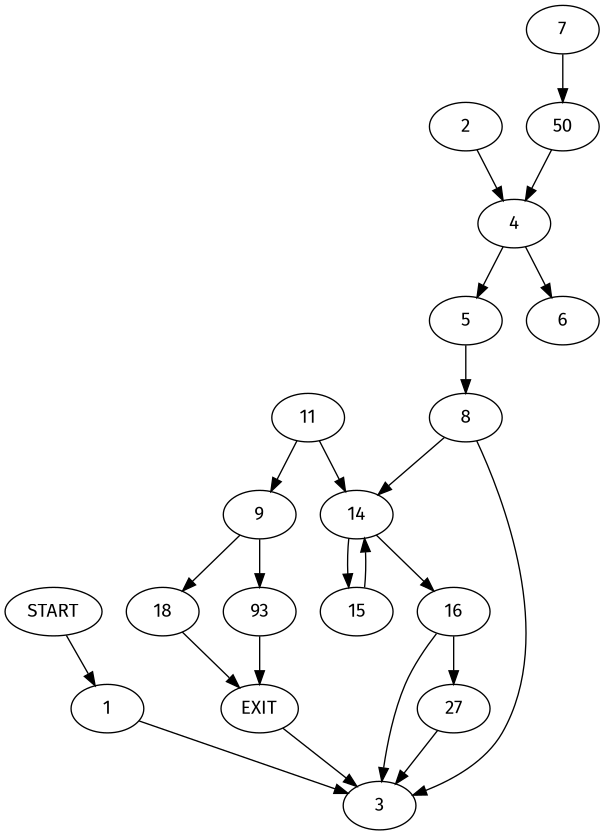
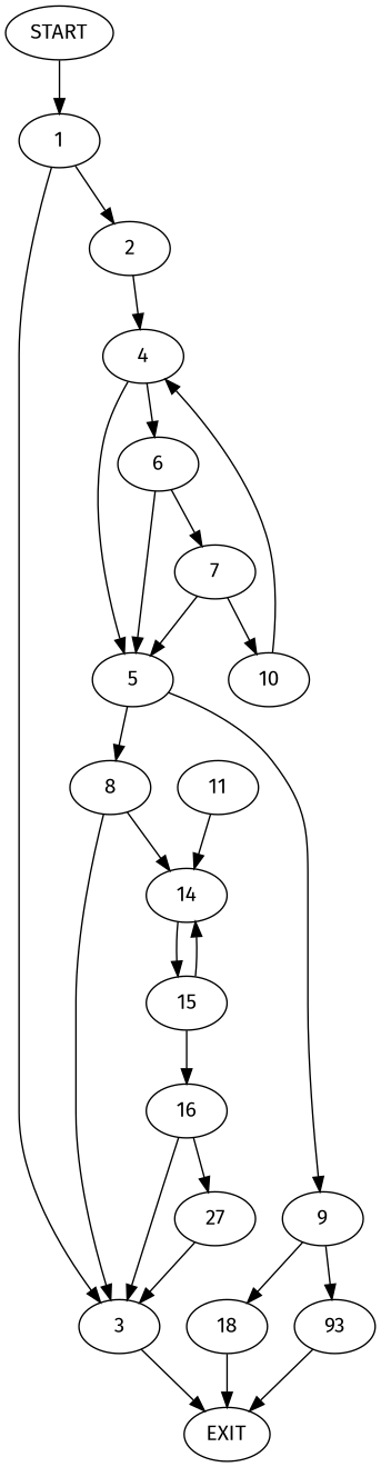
  digraph {
    fontname="Fira Sans"
    node [fontname="Fira Sans"]
    edge [fontname="Fira Sans"]
    n1 [label=START]
    1
    2
    3
    n5 [label=EXIT]
    4
    5
    6
    8
    9
    7
    14
    n13 [label=18]
    n14 [label=93]
-   10 [label=50]
+   10
    11
    15
    16
    n19 [label=27]
    n1 -> 1
+   1 -> 2
    1 -> 3
    2 -> 4
-   n5 -> 3
+   3 -> n5
    4 -> 5
    4 -> 6
    5 -> 8
-   11 -> 9
+   5 -> 9
+   6 -> 5
+   6 -> 7
    8 -> 3
    8 -> 14
    9 -> n13
    9 -> n14
+   7 -> 5
    7 -> 10
    14 -> 15
-   14 -> 16
+   15 -> 16
    n13 -> n5
    n14 -> n5
    10 -> 4
    11 -> 14
    15 -> 14
    16 -> 3
    16 -> n19
    n19 -> 3
  }
